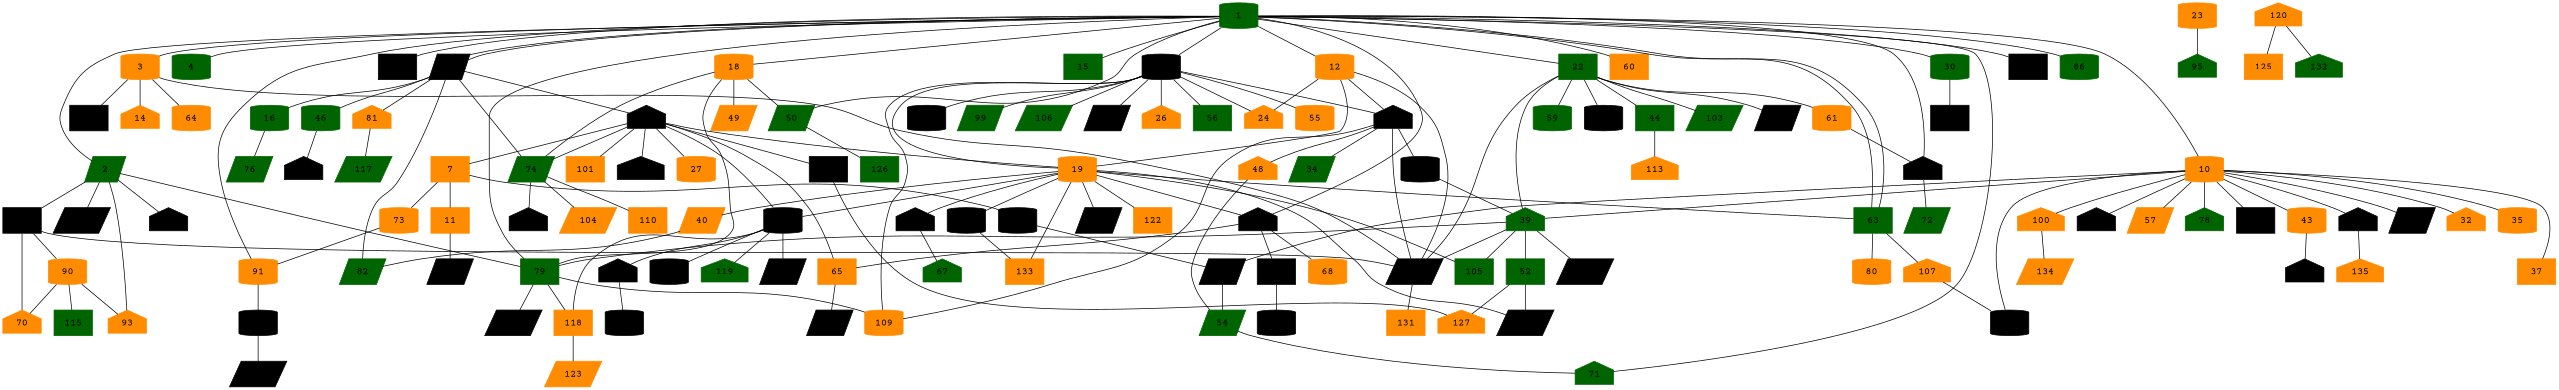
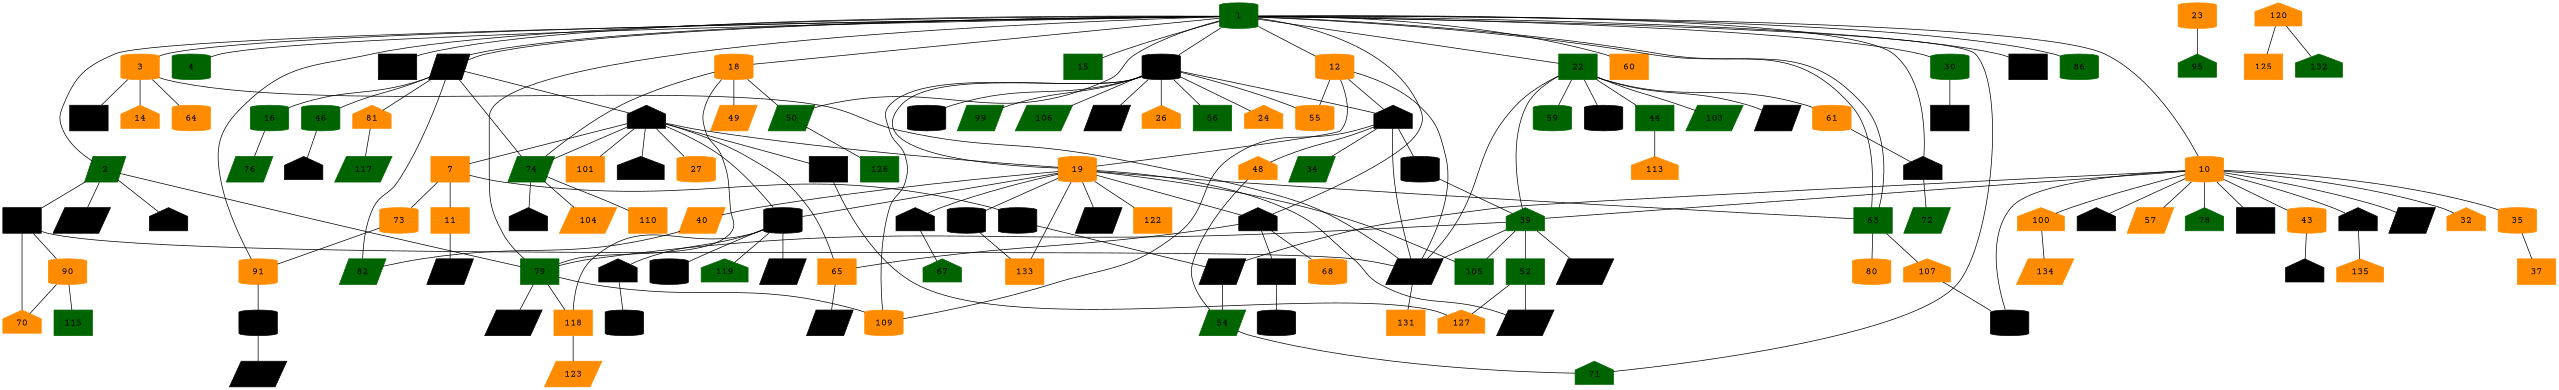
  graph {
    fontname="Courier Prime"
    node [color=darkorange fontname="Courier Prime" shape=cylinder style=filled]
    edge [fontname="Courier Prime"]
    1 [color=darkgreen]
    2 [color=darkgreen shape=parallelogram]
    3
    4 [color=darkgreen]
    5 [color=black shape=parallelogram]
    8 [color=black shape=box]
    9 [color=black]
    10
    12
    15 [color=darkgreen shape=box]
    18
    22 [color=darkgreen shape=box]
    25 [color=black shape=house]
    30 [color=darkgreen]
    50 [color=darkgreen shape=parallelogram]
    60 [shape=box]
    63 [color=darkgreen shape=box]
    66 [color=black shape=house]
    71 [color=darkgreen shape=house]
    79 [color=darkgreen shape=box]
    85 [color=black shape=box]
    86 [color=darkgreen]
    91
    17 [color=black shape=box]
    41 [color=black shape=house]
-   93 [shape=house]
    112 [color=black shape=parallelogram]
    14 [shape=house]
    64
    83 [color=black shape=box]
    128 [color=black shape=parallelogram]
    6 [color=black shape=house]
    16 [color=darkgreen]
    46 [color=darkgreen]
    74 [color=darkgreen shape=parallelogram]
    81 [shape=house]
    82 [color=darkgreen shape=parallelogram]
    19
    13 [color=black shape=parallelogram]
    21 [color=black shape=house]
    24 [shape=house]
    26 [shape=house]
    55
    56 [color=darkgreen shape=box]
    94 [color=black]
    99 [color=darkgreen shape=parallelogram]
    106 [color=darkgreen shape=parallelogram]
    109
    31 [color=black shape=parallelogram]
    32 [shape=house]
    35
    37 [shape=box]
    38 [color=black shape=parallelogram]
    39 [color=darkgreen shape=house]
    43
    45 [color=black shape=house]
    47 [color=black shape=house]
    57 [shape=parallelogram]
    78 [color=darkgreen shape=house]
    84 [color=black shape=box]
    100 [shape=house]
    108 [color=black]
    49 [shape=parallelogram]
    44 [color=darkgreen shape=box]
    58 [color=black shape=parallelogram]
    59 [color=darkgreen]
    61
    102 [color=black]
    103 [color=darkgreen shape=parallelogram]
    65 [shape=box]
    42 [color=black shape=box]
    68
    62 [color=black shape=box]
    126 [color=darkgreen shape=box]
    80
    107 [shape=house]
    72 [color=darkgreen shape=parallelogram]
    118 [shape=box]
    130 [color=black shape=parallelogram]
    97 [color=black]
    70 [shape=house]
    90
    131 [shape=box]
    7 [shape=box]
    20 [color=black]
    27
    51 [color=black shape=box]
    101 [shape=box]
    114 [color=black shape=house]
    76 [color=darkgreen shape=parallelogram]
    88 [color=black shape=house]
    98 [color=black shape=house]
    104 [shape=parallelogram]
    110 [shape=box]
    117 [color=darkgreen shape=parallelogram]
    11 [shape=box]
    29 [color=black]
    73
    36 [color=black shape=house]
    40 [shape=parallelogram]
    77 [color=black]
    96 [color=black shape=parallelogram]
    105 [color=darkgreen shape=box]
    111 [color=black shape=parallelogram]
    122 [shape=box]
    133 [shape=box]
    53 [color=black shape=parallelogram]
    69 [color=black shape=house]
    87 [color=black]
    119 [color=darkgreen shape=house]
    127 [shape=house]
    75 [color=black shape=parallelogram]
    33 [color=black shape=parallelogram]
    28 [color=black]
    34 [color=darkgreen shape=parallelogram]
    48 [shape=house]
    54 [color=darkgreen shape=parallelogram]
    52 [color=darkgreen shape=box]
    124 [color=black shape=parallelogram]
    89 [color=black shape=house]
    135 [shape=house]
    134 [shape=parallelogram]
    115 [color=darkgreen shape=box]
    95 [color=darkgreen shape=house]
    23
    67 [color=darkgreen shape=house]
    129 [color=black]
    123 [shape=parallelogram]
    113 [shape=house]
    121 [color=black]
    120 [shape=house]
    125 [shape=box]
    132 [color=darkgreen shape=house]
    116 [color=black shape=parallelogram]
    1 -- 2
    1 -- 3
    1 -- 4
    1 -- 5
    1 -- 5
    1 -- 8
    1 -- 9
    1 -- 10
    1 -- 12
    1 -- 15
    1 -- 18
    1 -- 22
    1 -- 25
    1 -- 30
    1 -- 50
    1 -- 60
    1 -- 63
    1 -- 63
    1 -- 66
    1 -- 71
    1 -- 79
    1 -- 85
    1 -- 86
    1 -- 91
    2 -- 79
    2 -- 17
    2 -- 41
-   2 -- 93
    2 -- 112
    3 -- 14
    3 -- 64
    3 -- 83
    3 -- 128
    5 -- 6
    5 -- 16
    5 -- 46
    5 -- 74
    5 -- 81
    5 -- 82
    9 -- 19
    9 -- 13
    9 -- 21
    9 -- 24
    9 -- 26
    9 -- 55
    9 -- 56
    9 -- 94
    9 -- 99
    9 -- 106
    9 -- 109
    10 -- 31
    10 -- 32
    10 -- 35
-   10 -- 37
+   35 -- 37
    10 -- 38
    10 -- 39
    10 -- 43
    10 -- 45
    10 -- 47
    10 -- 57
    10 -- 78
    10 -- 84
    10 -- 100
    10 -- 108
    12 -- 128
    12 -- 19
    12 -- 21
-   12 -- 24
+   12 -- 55
    18 -- 50
    18 -- 79
    18 -- 74
    18 -- 49
    22 -- 128
    22 -- 39
    22 -- 44
    22 -- 58
    22 -- 59
    22 -- 61
    22 -- 102
    22 -- 103
    25 -- 65
    25 -- 42
    25 -- 68
    30 -- 62
    50 -- 126
    63 -- 80
    63 -- 107
    66 -- 72
    79 -- 109
    79 -- 118
    79 -- 130
    91 -- 97
    17 -- 128
    17 -- 70
    17 -- 90
    128 -- 131
    6 -- 74
    6 -- 19
    6 -- 65
    6 -- 7
    6 -- 20
    6 -- 27
    6 -- 51
    6 -- 101
    6 -- 114
    16 -- 76
    46 -- 88
    74 -- 98
    74 -- 104
    74 -- 110
    81 -- 117
    19 -- 25
    19 -- 63
    19 -- 20
    19 -- 36
    19 -- 40
    19 -- 77
    19 -- 96
    19 -- 105
    19 -- 111
    19 -- 122
    19 -- 133
    21 -- 128
    21 -- 109
    21 -- 28
    21 -- 34
    21 -- 48
    38 -- 54
    39 -- 79
    39 -- 128
    39 -- 105
    39 -- 52
    39 -- 124
    43 -- 89
    47 -- 135
    100 -- 134
    44 -- 113
    61 -- 66
    65 -- 75
    42 -- 121
    107 -- 108
    118 -- 123
    97 -- 116
-   90 -- 93
    90 -- 70
    90 -- 115
    7 -- 11
    7 -- 29
    7 -- 73
    20 -- 118
    20 -- 53
    20 -- 69
    20 -- 87
    20 -- 119
    51 -- 127
    11 -- 33
    29 -- 38
    73 -- 91
    36 -- 67
    40 -- 82
    77 -- 133
    69 -- 129
    28 -- 39
    48 -- 54
    54 -- 71
    52 -- 111
    52 -- 127
    23 -- 95
    120 -- 125
    120 -- 132
  }
